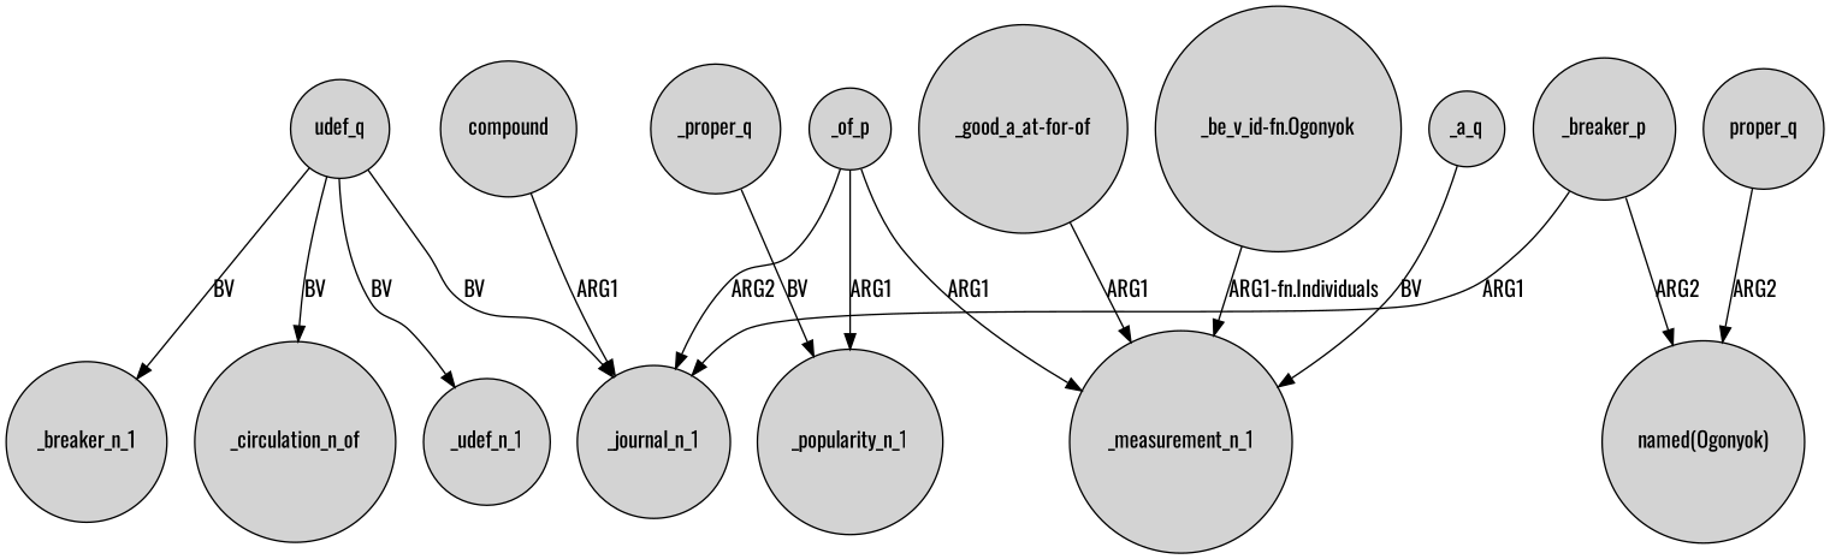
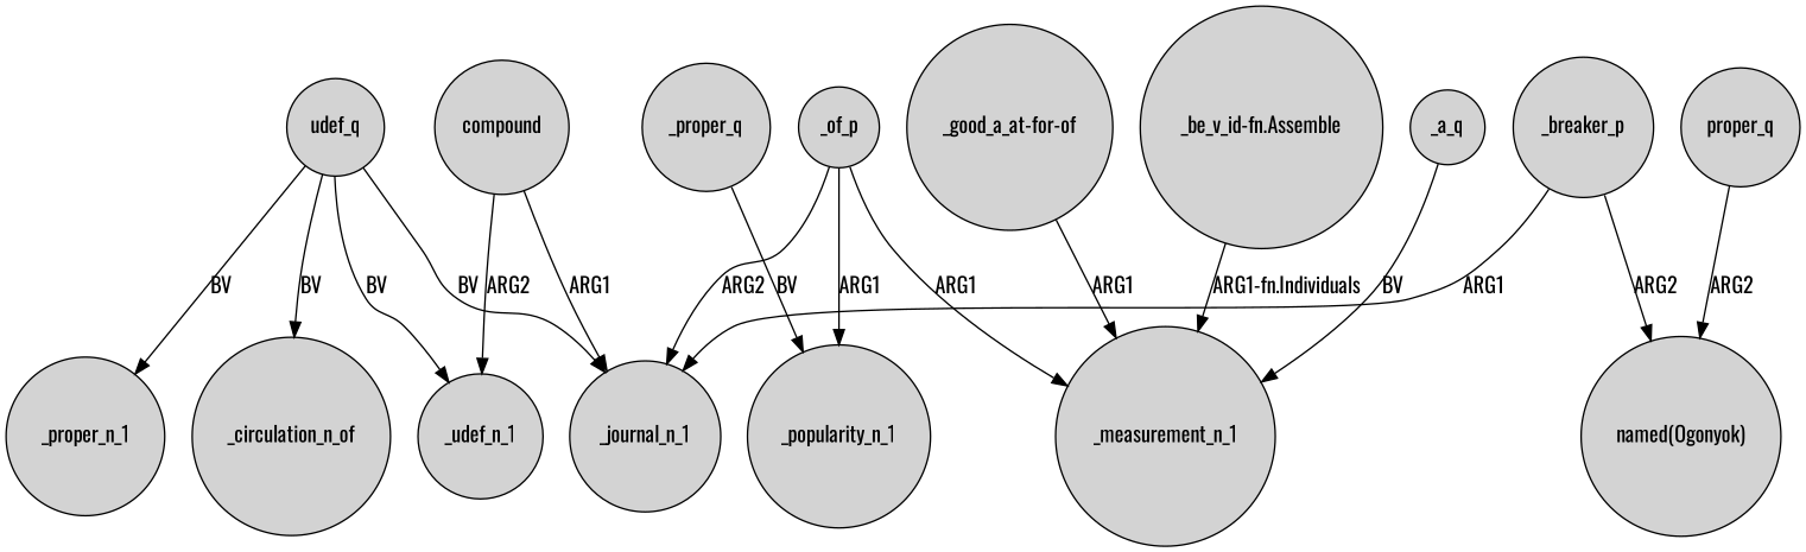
  digraph {
    fontname=Oswald
    node [fontname=Oswald shape=circle style=filled]
    edge [fontname=Oswald]
    n1 [label=_udef_n_1]
    udef_q
    _journal_n_1
-   _breaker_n_1
+   _breaker_n_1 [label=_proper_n_1]
    _circulation_n_of
-   "_be_v_id-fn.Assemble" [label="_be_v_id-fn.Ogonyok"]
+   "_be_v_id-fn.Assemble"
    _measurement_n_1
    compound
    _of_p
    _popularity_n_1
    _a_q
    n12 [label=_breaker_p]
    "named(Ogonyok)"
    n14 [label=_proper_q]
    proper_q
    "_good_a_at-for-of"
    udef_q -> n1 [label=BV]
    udef_q -> _journal_n_1 [label=BV]
    udef_q -> _breaker_n_1 [label=BV]
    udef_q -> _circulation_n_of [label=BV]
    "_be_v_id-fn.Assemble" -> _measurement_n_1 [label="ARG1-fn.Individuals"]
+   compound -> n1 [label=ARG2]
    compound -> _journal_n_1 [label=ARG1]
    _of_p -> _journal_n_1 [label=ARG2]
    _of_p -> _measurement_n_1 [label=ARG1]
    _of_p -> _popularity_n_1 [label=ARG1]
    _a_q -> _measurement_n_1 [label=BV]
    n12 -> _journal_n_1 [label=ARG1]
    n12 -> "named(Ogonyok)" [label=ARG2]
    n14 -> _popularity_n_1 [label=BV]
    proper_q -> "named(Ogonyok)" [label=ARG2]
    "_good_a_at-for-of" -> _measurement_n_1 [label=ARG1]
  }
